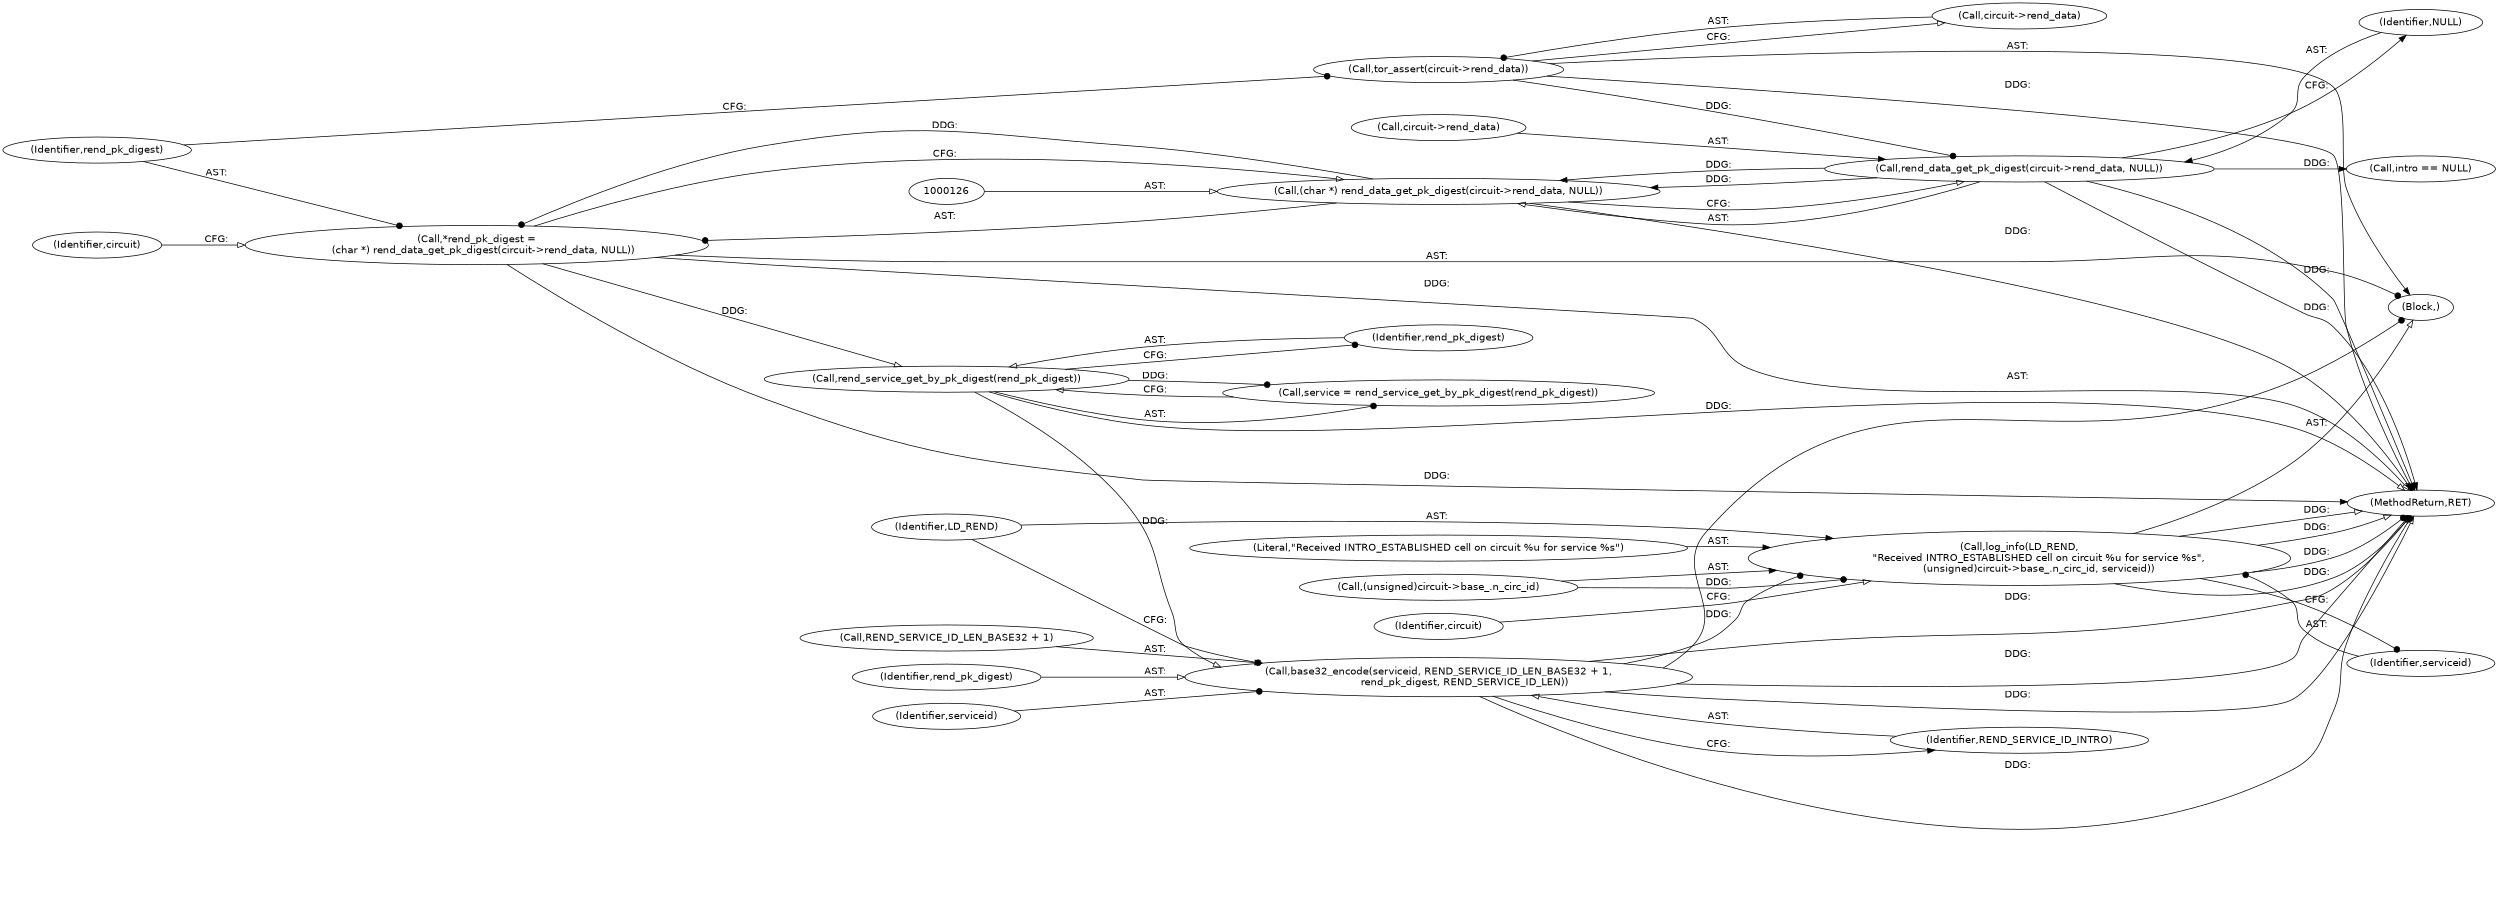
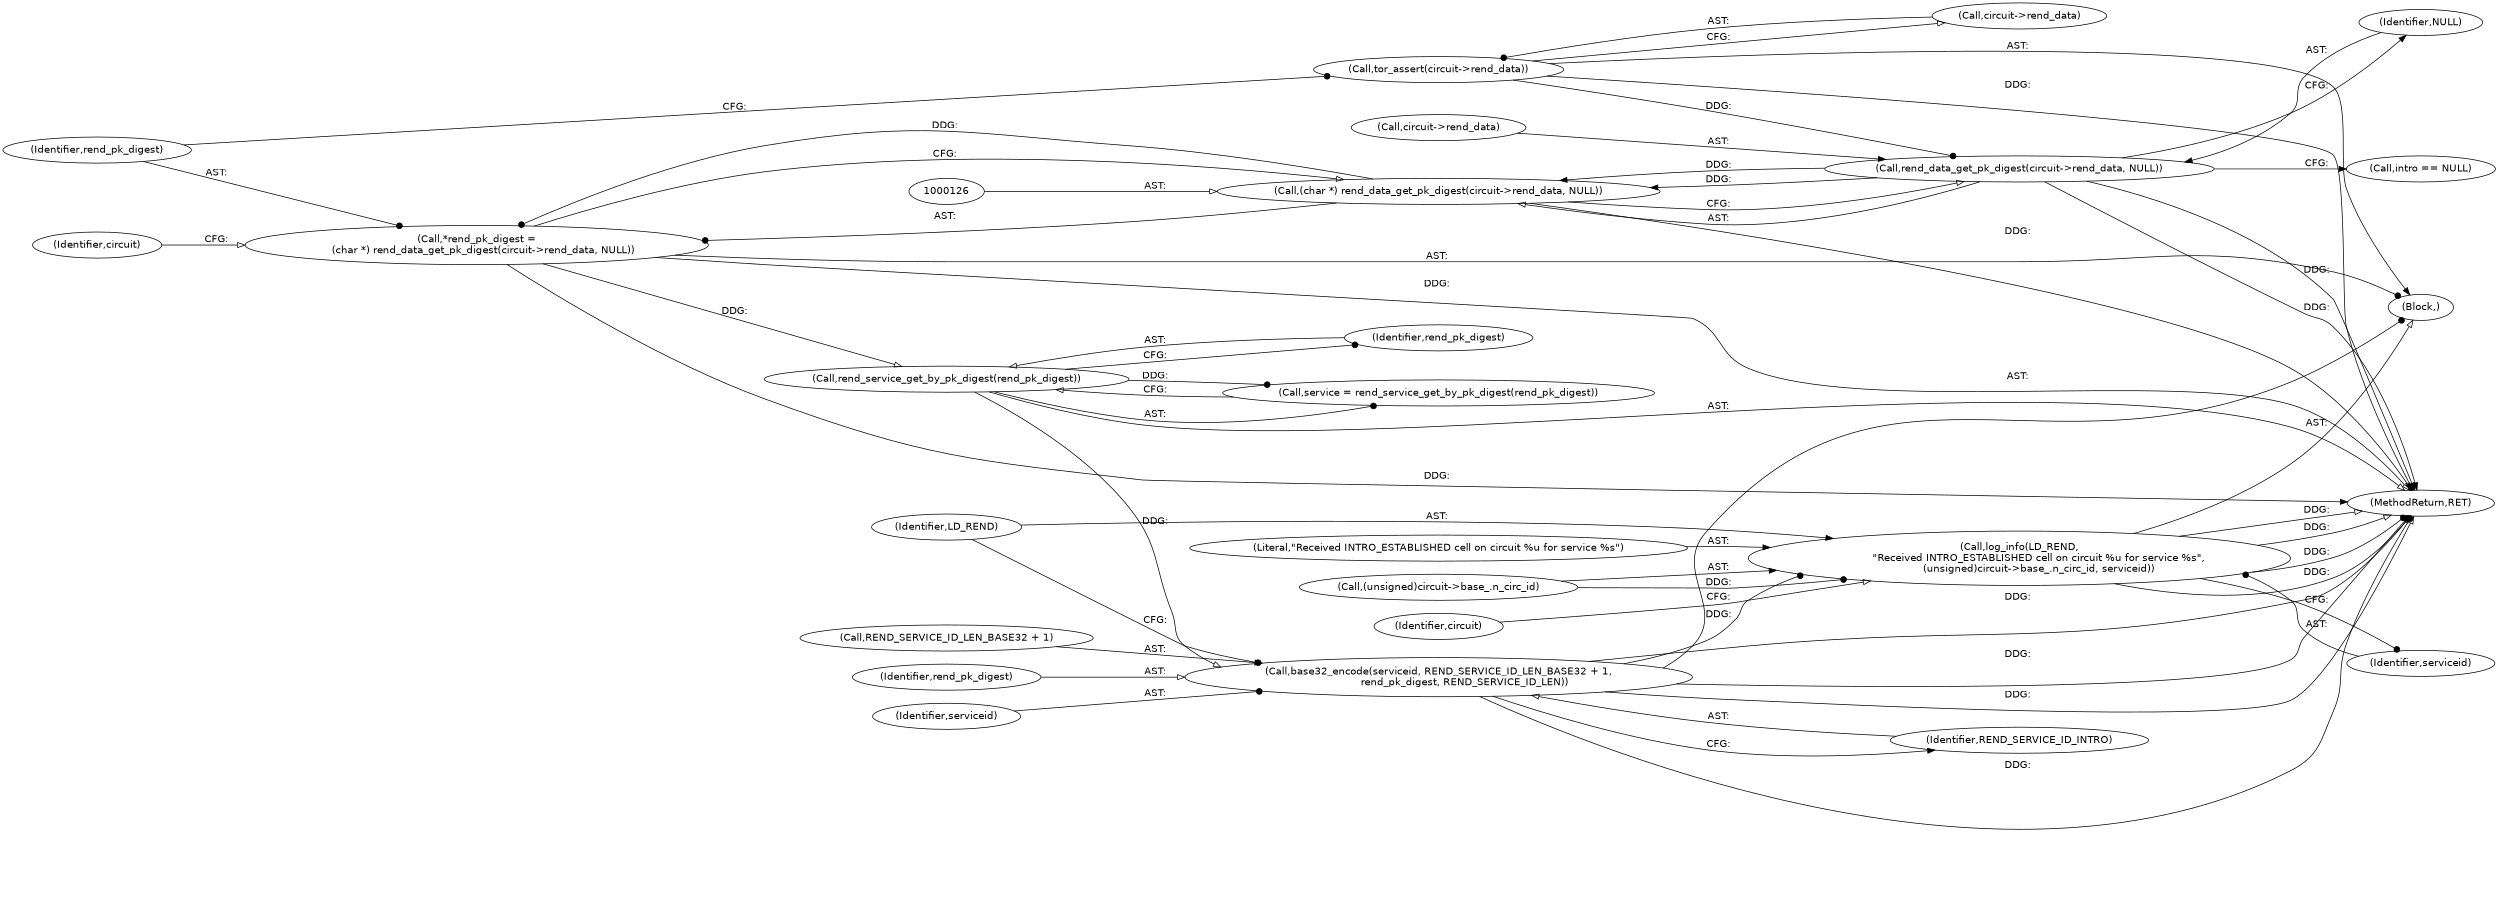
  digraph {
    fontname="DejaVu Sans"
    rankdir=LR
    node [fontname="DejaVu Sans"]
    edge [arrowhead=dot fontname="DejaVu Sans"]
    n1 [label="(Call,base32_encode(serviceid, REND_SERVICE_ID_LEN_BASE32 + 1,\n                rend_pk_digest, REND_SERVICE_ID_LEN))"]
    n2 [label="(Call,log_info(LD_REND,\n            \"Received INTRO_ESTABLISHED cell on circuit %u for service %s\",\n            (unsigned)circuit->base_.n_circ_id, serviceid))"]
    n3 [label="(Identifier,REND_SERVICE_ID_INTRO)"]
    n4 [label="(MethodReturn,RET)"]
    n5 [label="(Block,)"]
    n6 [label="(Identifier,serviceid)"]
    n7 [label="(Call,rend_service_get_by_pk_digest(rend_pk_digest))"]
    n8 [label="(Identifier,rend_pk_digest)"]
    n9 [label="(Call,service = rend_service_get_by_pk_digest(rend_pk_digest))"]
    n10 [label="(Call,*rend_pk_digest =\n    (char *) rend_data_get_pk_digest(circuit->rend_data, NULL))"]
    n11 [label="(Call,(char *) rend_data_get_pk_digest(circuit->rend_data, NULL))"]
    n12 [label="(Call,rend_data_get_pk_digest(circuit->rend_data, NULL))"]
    n13 [label="(Call,intro == NULL)"]
    n14 [label="(Identifier,NULL)"]
    n15 [label="(Call,tor_assert(circuit->rend_data))"]
    n16 [label="(Call,circuit->rend_data)"]
    n17 [label="(Identifier,circuit)"]
    n18 [label="(Identifier,LD_REND)"]
    n19 [label="(Identifier,rend_pk_digest)"]
    n20 [label="(Identifier,rend_pk_digest)"]
    n21 [label="(Identifier,serviceid)"]
    n22 [label="(Call,circuit->rend_data)"]
    n23 [label="(Call,REND_SERVICE_ID_LEN_BASE32 + 1)"]
    n24 [label="(Literal,\"Received INTRO_ESTABLISHED cell on circuit %u for service %s\")"]
    n25 [label="(Call,(unsigned)circuit->base_.n_circ_id)"]
    n26 [label="(Identifier,circuit)"]
    1000126
    n1 -> n2 [label="DDG: "]
    n1 -> n3 [arrowhead=normal label="CFG: "]
    n1 -> n4 [label="DDG: "]
    n1 -> n4 [arrowhead=onormal label="DDG: "]
    n1 -> n4 [label="DDG: "]
    n1 -> n4 [arrowhead=onormal label="DDG: "]
    n1 -> n5 [label="AST: "]
    n2 -> n4 [label="DDG: "]
    n2 -> n4 [label="DDG: "]
    n2 -> n4 [arrowhead=onormal label="DDG: "]
    n2 -> n4 [arrowhead=onormal label="DDG: "]
    n2 -> n5 [arrowhead=onormal label="AST: "]
    n2 -> n6 [label="CFG: "]
    n3 -> n1 [arrowhead=onormal label="AST: "]
    n6 -> n2 [label="AST: "]
    n7 -> n1 [arrowhead=onormal label="DDG: "]
-   n7 -> n4 [arrowhead=onormal label="DDG: "]
+   n7 -> n4 [arrowhead=onormal label="AST: "]
    n7 -> n8 [label="CFG: "]
    n7 -> n9 [label="AST: "]
    n7 -> n9 [label="DDG: "]
    n8 -> n7 [arrowhead=onormal label="AST: "]
    n9 -> n7 [arrowhead=onormal label="CFG: "]
    n10 -> n4 [arrowhead=onormal label="DDG: "]
    n10 -> n4 [arrowhead=normal label="DDG: "]
    n10 -> n5 [label="AST: "]
    n10 -> n7 [arrowhead=onormal label="DDG: "]
    n10 -> n11 [arrowhead=onormal label="CFG: "]
    n11 -> n4 [arrowhead=normal label="DDG: "]
    n11 -> n10 [label="AST: "]
    n11 -> n10 [label="DDG: "]
    n11 -> n12 [arrowhead=onormal label="CFG: "]
    n12 -> n4 [arrowhead=normal label="DDG: "]
    n12 -> n4 [arrowhead=normal label="DDG: "]
    n12 -> n11 [arrowhead=onormal label="AST: "]
    n12 -> n11 [arrowhead=normal label="DDG: "]
    n12 -> n11 [arrowhead=normal label="DDG: "]
-   n12 -> n13 [arrowhead=normal label="DDG: "]
+   n12 -> n13 [arrowhead=normal label="CFG: "]
    n12 -> n14 [arrowhead=normal label="CFG: "]
    n14 -> n12 [arrowhead=normal label="AST: "]
    n15 -> n4 [label="DDG: "]
    n15 -> n5 [arrowhead=normal label="AST: "]
    n15 -> n12 [label="DDG: "]
    n15 -> n16 [arrowhead=onormal label="CFG: "]
    n16 -> n15 [label="AST: "]
    n17 -> n10 [arrowhead=onormal label="CFG: "]
    n18 -> n1 [label="CFG: "]
    n18 -> n2 [arrowhead=normal label="AST: "]
    n19 -> n10 [label="AST: "]
    n19 -> n15 [label="CFG: "]
    n20 -> n1 [arrowhead=onormal label="AST: "]
    n21 -> n1 [label="AST: "]
    n22 -> n12 [arrowhead=normal label="AST: "]
    n23 -> n1 [arrowhead=normal label="AST: "]
    n24 -> n2 [arrowhead=normal label="AST: "]
    n25 -> n2 [arrowhead=normal label="AST: "]
    n25 -> n2 [label="DDG: "]
    n26 -> n2 [arrowhead=onormal label="CFG: "]
    1000126 -> n11 [arrowhead=onormal label="AST: "]
  }
